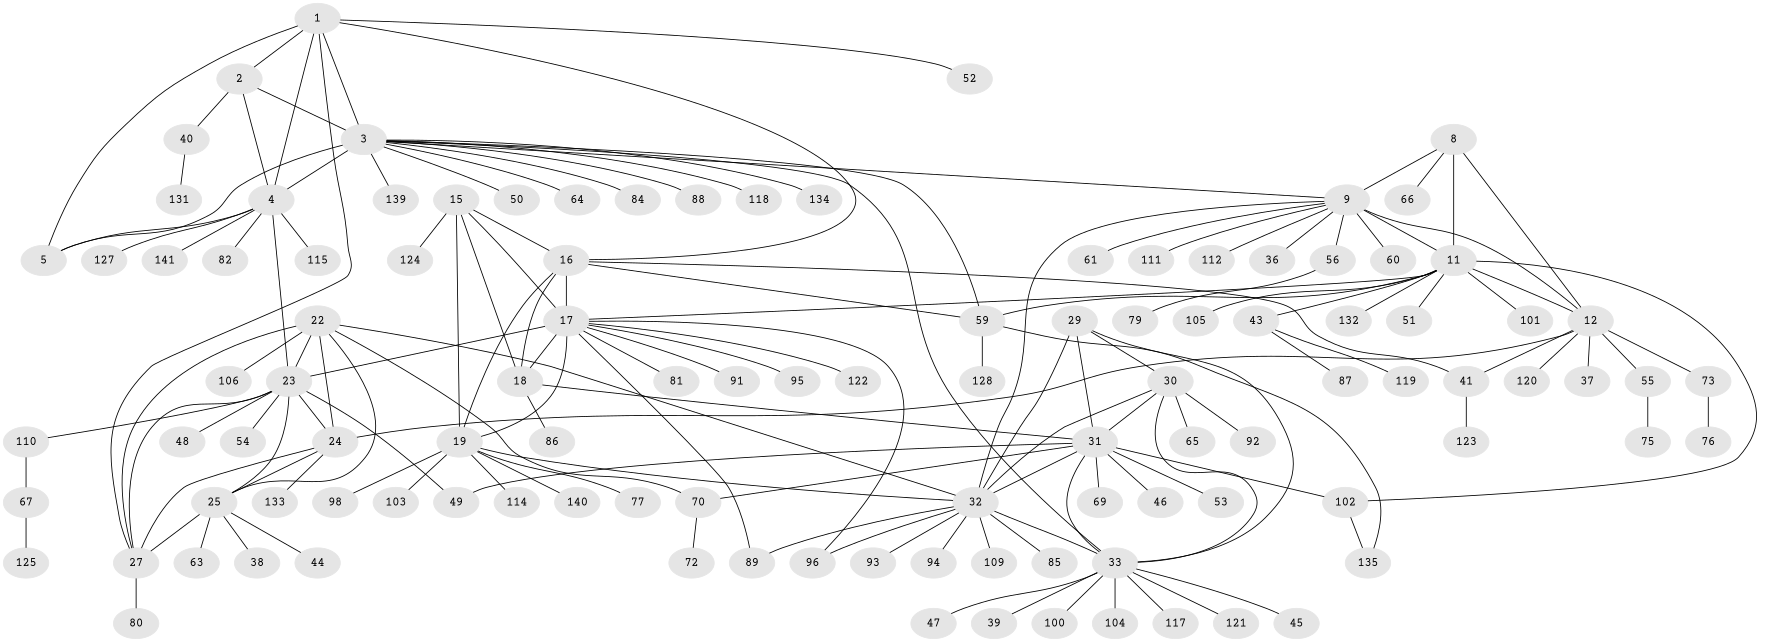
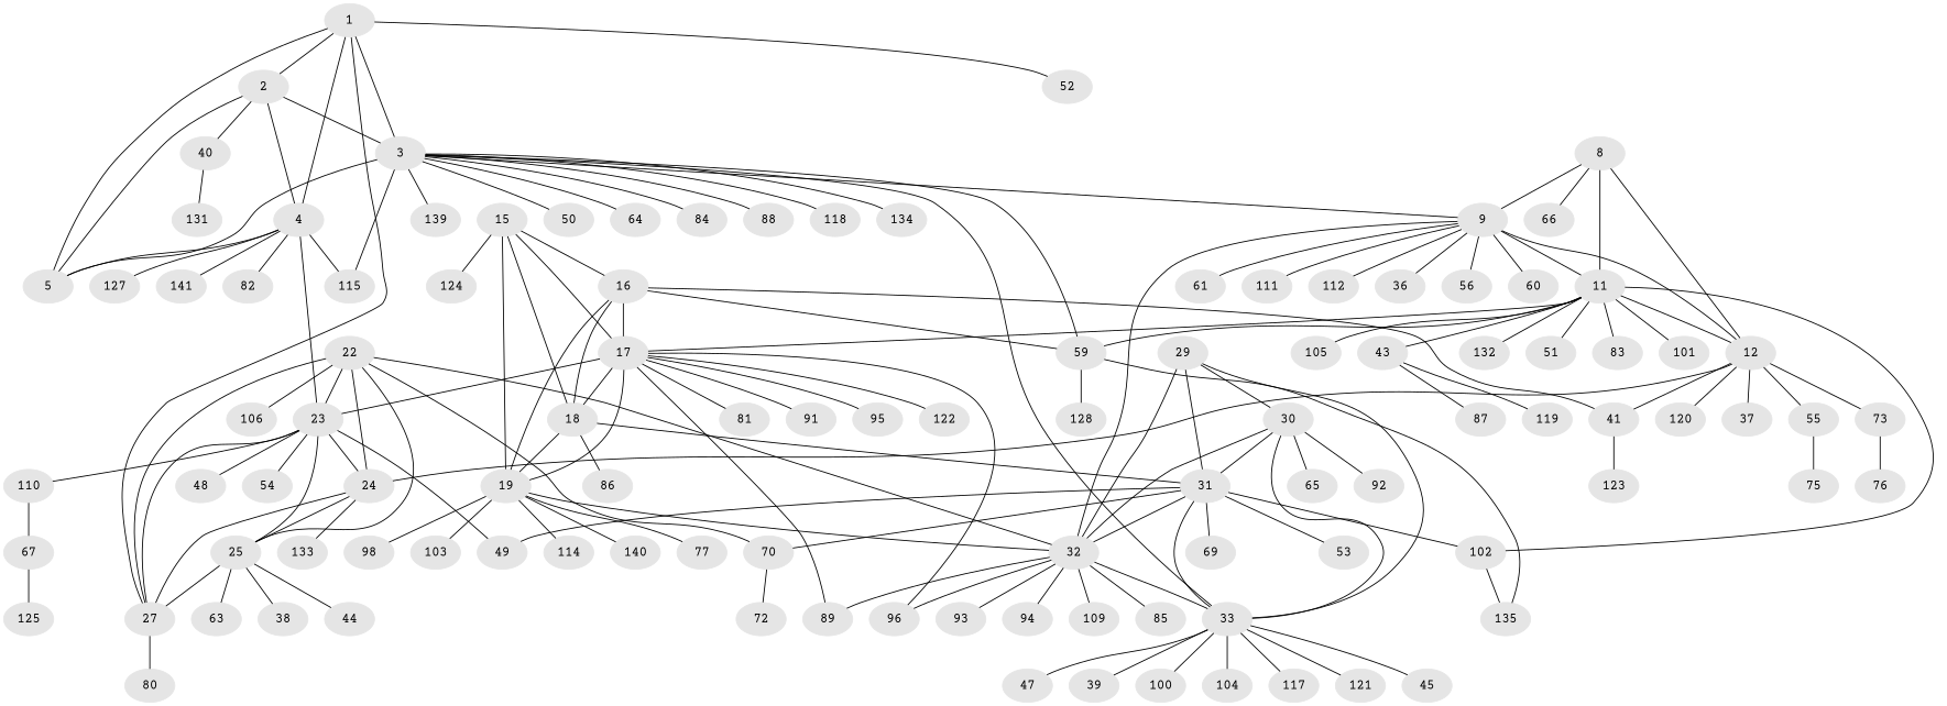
  graph {
    fontname="Courier Prime"
    node [color=gray90 fontname="Courier Prime" style=filled]
    edge [fontname="Courier Prime"]
    1 [super="+74"]
    2 [super="+42"]
    3 [super="+7"]
    4 [super="+6"]
    5 [super="+138"]
    16 [super="+130"]
    27 [super="+28"]
    52
    40 [super="+129"]
    9 [super="+14"]
    33 [super="+34"]
    50
    59 [super="+136"]
    64
    84
    88
    118
    134
    139
    23 [super="+26"]
    82
    115
    127
    141
    17 [super="+21"]
    41
    18 [super="+20"]
    19 [super="+71"]
    80
    131
    11 [super="+13"]
    12 [super="+97"]
    32 [super="+35"]
    36
    n35 [label=56]
    60
    61
    111
    112
    45
    47
    n42 [label=39]
    100
    104
    117
    121
    128
    135
    24 [super="+116"]
    25 [super="+90"]
    48
    49 [super="+68"]
    54
    110
    8 [super="+10"]
    66
    43 [super="+58"]
    51
+   83
    101
    102 [super="+126"]
    105
    132
    37
    55
    73
    120
    89
    96
    85
    93
    94
    109
-   79
    81
    91
    95 [super="+137"]
    122
    87
    119
    133
    123
    75
    76
    15 [super="+39"]
    124
    31 [super="+56"]
    86 [super="+106"]
    77
    98
    103
    114
    140
    70
-   46
    53
    69
    22
    n99 [label=106]
    38
    44
    63
    72
    67 [super="+78"]
    125
    29 [super="+107"]
    30 [super="+62"]
    65
    92
    1 -- 2
    1 -- 3 [weight=2]
    1 -- 4 [weight=2]
    1 -- 5
-   1 -- 16
    1 -- 27
    1 -- 52
    2 -- 3 [weight=2]
    2 -- 4 [weight=2]
+   2 -- 5
    2 -- 40
-   3 -- 4 [weight=4]
+   3 -- 115 [weight=4]
    3 -- 5 [weight=2]
    3 -- 9
    3 -- 33
    3 -- 50
    3 -- 59
    3 -- 64
    3 -- 84
    3 -- 88
    3 -- 118
    3 -- 134
    3 -- 139
    4 -- 5 [weight=2]
    4 -- 23
    4 -- 82
    4 -- 115
    4 -- 127
    4 -- 141
    16 -- 59
    16 -- 17 [weight=2]
    16 -- 41
    16 -- 18 [weight=2]
    16 -- 19
    27 -- 80
    40 -- 131
    9 -- 11 [weight=4]
    9 -- 12 [weight=2]
    9 -- 32
    9 -- 36
    9 -- n35
    9 -- 60
    9 -- 61
    9 -- 111
    9 -- 112
    33 -- 45
    33 -- 47
    33 -- n42
    33 -- 100
    33 -- 104
    33 -- 117
    33 -- 121
    59 -- 128
    59 -- 135
    23 -- 27 [weight=4]
    23 -- 24 [weight=2]
    23 -- 25 [weight=2]
    23 -- 48
    23 -- 49
    23 -- 54
    23 -- 110
    17 -- 23
    17 -- 18 [weight=4]
    17 -- 19 [weight=2]
    17 -- 89
    17 -- 96
    17 -- 81
    17 -- 91
    17 -- 95
    17 -- 122
    41 -- 123
+   18 -- 19 [weight=2]
    18 -- 31
    18 -- 86
    19 -- 32
    19 -- 77
    19 -- 98
    19 -- 103
    19 -- 114
    19 -- 140
    11 -- 59
    11 -- 17
    11 -- 12 [weight=2]
    11 -- 43
    11 -- 51
+   11 -- 83
    11 -- 101
    11 -- 102
    11 -- 105
    11 -- 132
    12 -- 41
    12 -- 24
    12 -- 37
    12 -- 55
    12 -- 73
    12 -- 120
    32 -- 33 [weight=4]
    32 -- 89
    32 -- 96
    32 -- 85
    32 -- 93
    32 -- 94
    32 -- 109
-   n35 -- 79
    24 -- 27 [weight=2]
    24 -- 25
    24 -- 133
    25 -- 27 [weight=2]
    25 -- 38
    25 -- 44
    25 -- 63
    110 -- 67
    8 -- 9 [weight=4]
    8 -- 11 [weight=4]
    8 -- 12 [weight=2]
    8 -- 66
    43 -- 87
    43 -- 119
    102 -- 135
    55 -- 75
    73 -- 76
    15 -- 16
    15 -- 17 [weight=2]
    15 -- 18 [weight=2]
    15 -- 19
    15 -- 124
    31 -- 33 [weight=2]
    31 -- 32 [weight=2]
    31 -- 49
    31 -- 102
    31 -- 70
-   31 -- 46
    31 -- 53
    31 -- 69
    70 -- 72
    22 -- 27 [weight=2]
    22 -- 23 [weight=2]
    22 -- 32
    22 -- 24
    22 -- 25
    22 -- 70
    22 -- n99
    67 -- 125
    29 -- 33 [weight=2]
    29 -- 32 [weight=2]
    29 -- 31
    29 -- 30
    30 -- 33 [weight=2]
    30 -- 32 [weight=2]
    30 -- 31
    30 -- 65
    30 -- 92
  }
